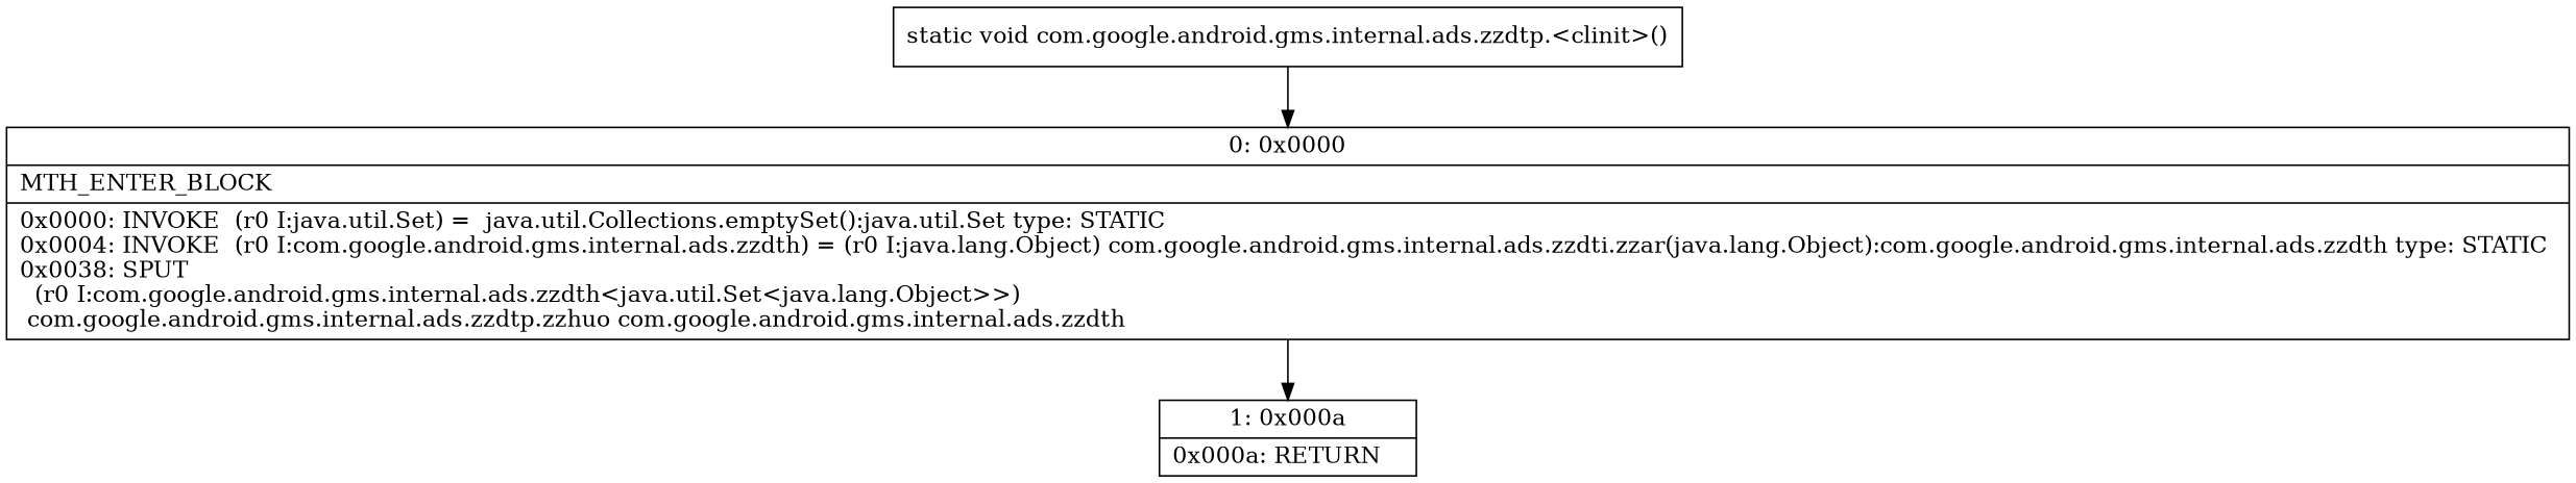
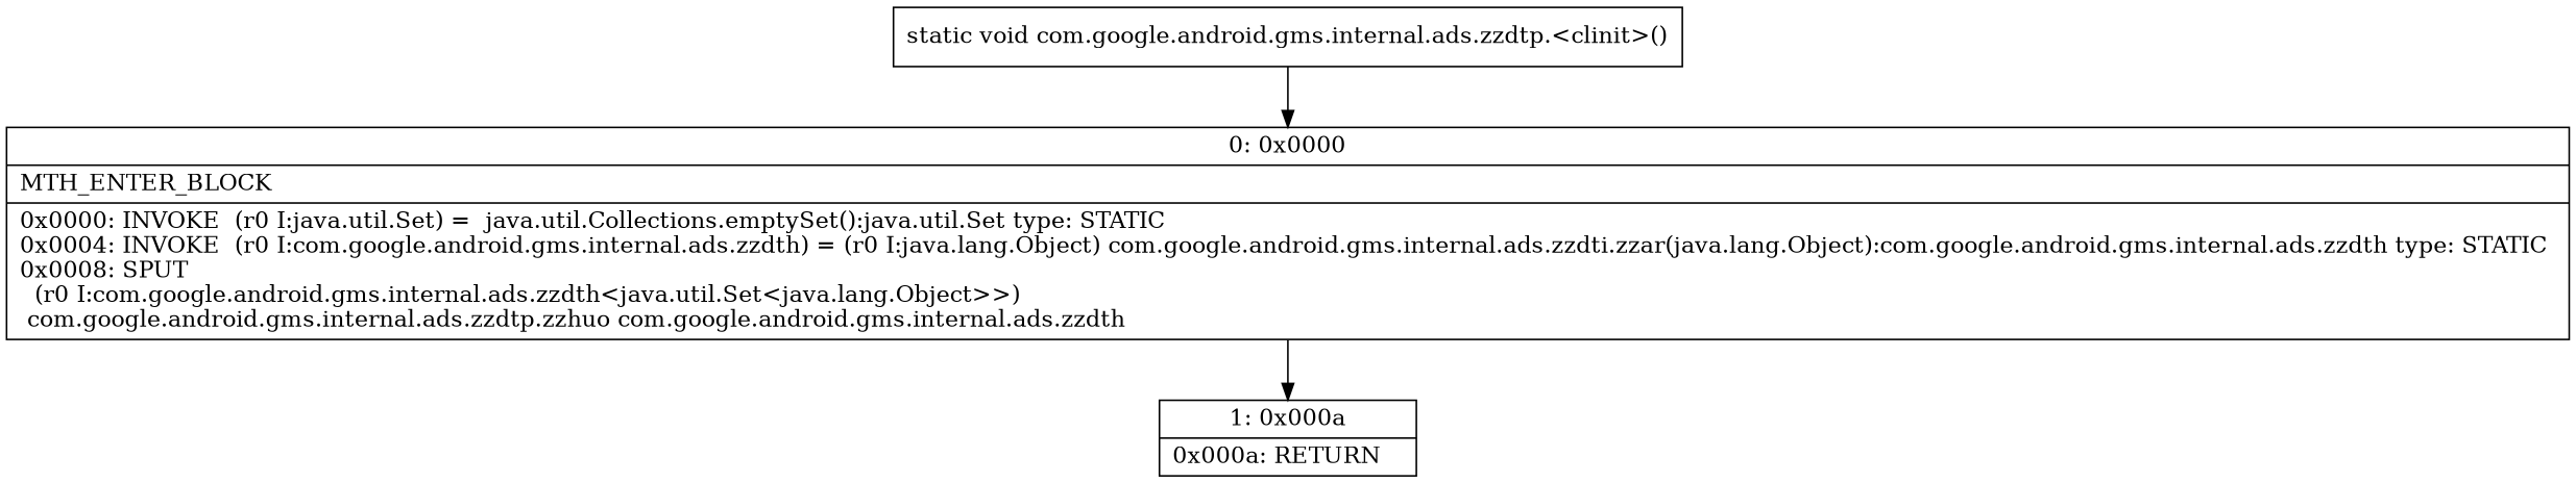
  digraph {
    node [shape=record]
-   n1 [label="{0\:\ 0x0000|MTH_ENTER_BLOCK\l|0x0000: INVOKE  (r0 I:java.util.Set) =  java.util.Collections.emptySet():java.util.Set type: STATIC \l0x0004: INVOKE  (r0 I:com.google.android.gms.internal.ads.zzdth) = (r0 I:java.lang.Object) com.google.android.gms.internal.ads.zzdti.zzar(java.lang.Object):com.google.android.gms.internal.ads.zzdth type: STATIC \l0x0038: SPUT  \l  (r0 I:com.google.android.gms.internal.ads.zzdth\<java.util.Set\<java.lang.Object\>\>)\l com.google.android.gms.internal.ads.zzdtp.zzhuo com.google.android.gms.internal.ads.zzdth \l}"]
+   n1 [label="{0\:\ 0x0000|MTH_ENTER_BLOCK\l|0x0000: INVOKE  (r0 I:java.util.Set) =  java.util.Collections.emptySet():java.util.Set type: STATIC \l0x0004: INVOKE  (r0 I:com.google.android.gms.internal.ads.zzdth) = (r0 I:java.lang.Object) com.google.android.gms.internal.ads.zzdti.zzar(java.lang.Object):com.google.android.gms.internal.ads.zzdth type: STATIC \l0x0008: SPUT  \l  (r0 I:com.google.android.gms.internal.ads.zzdth\<java.util.Set\<java.lang.Object\>\>)\l com.google.android.gms.internal.ads.zzdtp.zzhuo com.google.android.gms.internal.ads.zzdth \l}"]
    n2 [label="{1\:\ 0x000a|0x000a: RETURN   \l}"]
    n3 [label="{static void com.google.android.gms.internal.ads.zzdtp.\<clinit\>() }"]
    n1 -> n2
    n3 -> n1
  }
